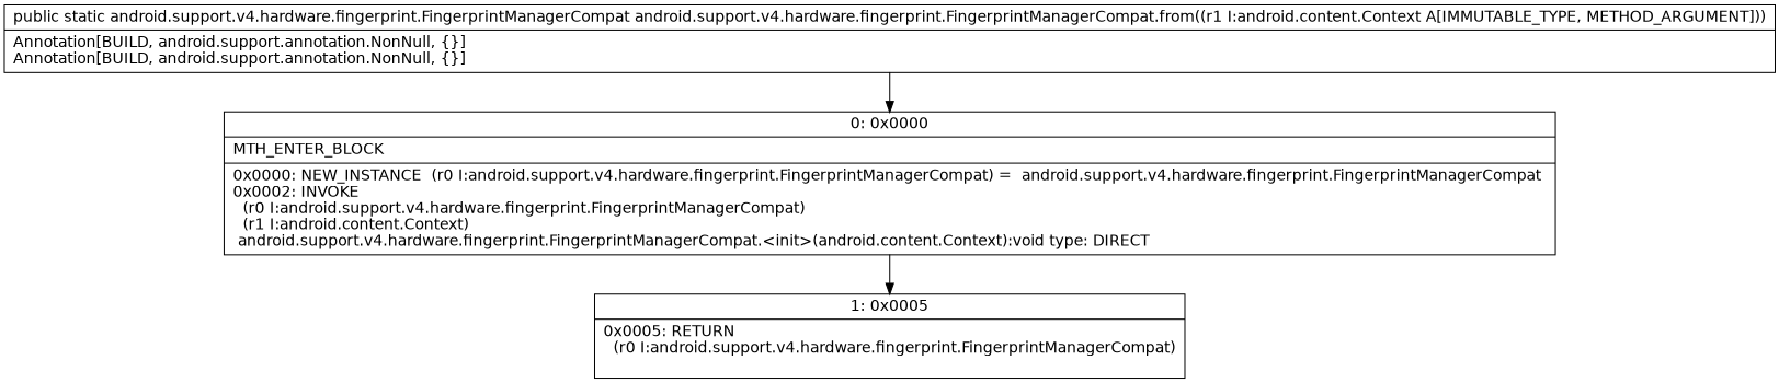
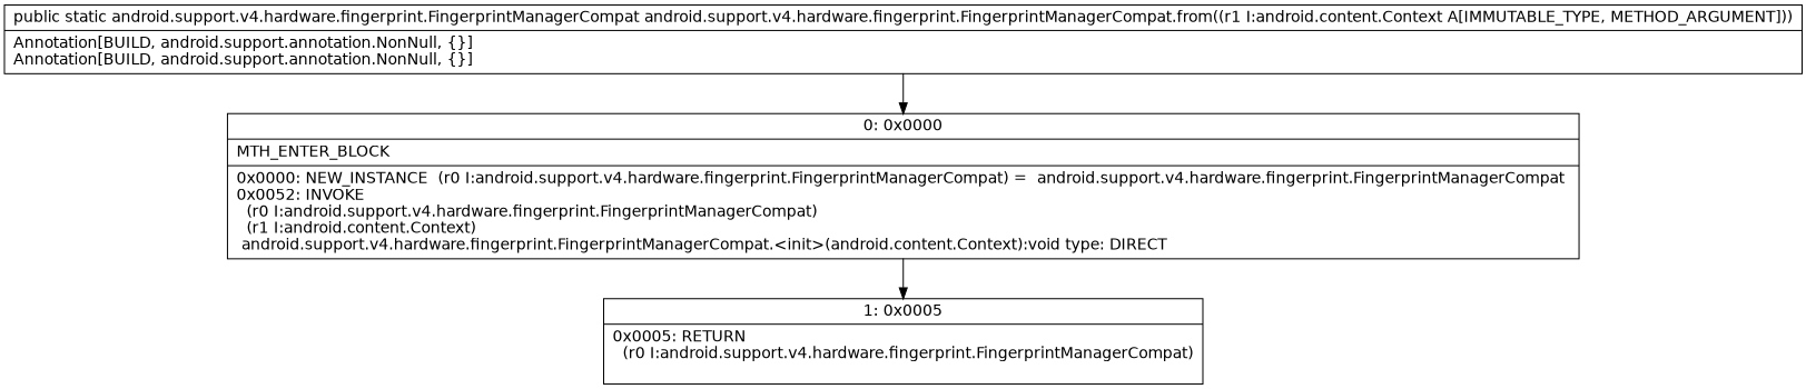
  digraph {
    fontname="DejaVu Sans"
    node [shape=record fontname="DejaVu Sans"]
    edge [fontname="DejaVu Sans"]
-   n1 [label="{0\:\ 0x0000|MTH_ENTER_BLOCK\l|0x0000: NEW_INSTANCE  (r0 I:android.support.v4.hardware.fingerprint.FingerprintManagerCompat) =  android.support.v4.hardware.fingerprint.FingerprintManagerCompat \l0x0002: INVOKE  \l  (r0 I:android.support.v4.hardware.fingerprint.FingerprintManagerCompat)\l  (r1 I:android.content.Context)\l android.support.v4.hardware.fingerprint.FingerprintManagerCompat.\<init\>(android.content.Context):void type: DIRECT \l}"]
+   n1 [label="{0\:\ 0x0000|MTH_ENTER_BLOCK\l|0x0000: NEW_INSTANCE  (r0 I:android.support.v4.hardware.fingerprint.FingerprintManagerCompat) =  android.support.v4.hardware.fingerprint.FingerprintManagerCompat \l0x0052: INVOKE  \l  (r0 I:android.support.v4.hardware.fingerprint.FingerprintManagerCompat)\l  (r1 I:android.content.Context)\l android.support.v4.hardware.fingerprint.FingerprintManagerCompat.\<init\>(android.content.Context):void type: DIRECT \l}"]
    n2 [label="{1\:\ 0x0005|0x0005: RETURN  \l  (r0 I:android.support.v4.hardware.fingerprint.FingerprintManagerCompat)\l \l}"]
    n3 [label="{public static android.support.v4.hardware.fingerprint.FingerprintManagerCompat android.support.v4.hardware.fingerprint.FingerprintManagerCompat.from((r1 I:android.content.Context A[IMMUTABLE_TYPE, METHOD_ARGUMENT]))  | Annotation[BUILD, android.support.annotation.NonNull, \{\}]\lAnnotation[BUILD, android.support.annotation.NonNull, \{\}]\l}"]
    n1 -> n2
    n3 -> n1
  }
